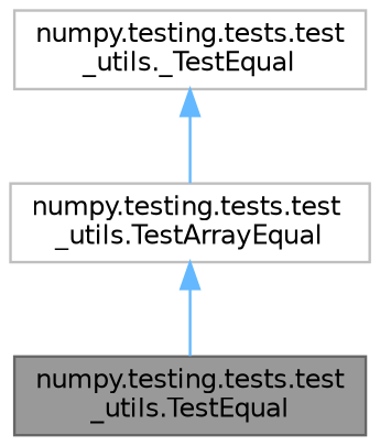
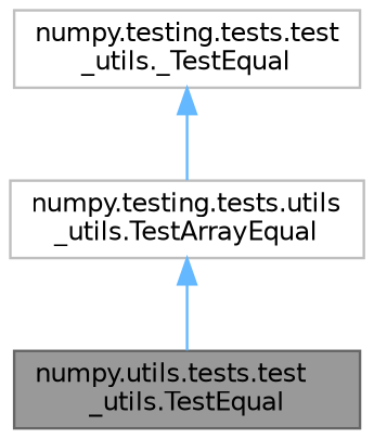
  digraph {
    node [color=grey75 fillcolor=white fontname=Helvetica fontsize=10 shape=box style=filled]
    edge [color=steelblue1 dir=back fontname=Helvetica fontsize=10 labelfontname=Helvetica labelfontsize=10 style=solid]
-   n1 [color=gray40 fillcolor=grey60 fontcolor=black height=0.2 label="numpy.testing.tests.test\l_utils.TestEqual" width=0.4]
-   n2 [height=0.2 label="numpy.testing.tests.test\l_utils.TestArrayEqual" width=0.4]
+   n1 [color=gray40 fillcolor=grey60 fontcolor=black height=0.2 label="numpy.utils.tests.test\l_utils.TestEqual" width=0.4]
+   n2 [height=0.2 label="numpy.testing.tests.utils\l_utils.TestArrayEqual" width=0.4]
    n3 [height=0.2 label="numpy.testing.tests.test\l_utils._TestEqual" width=0.4]
    n2 -> n1
    n3 -> n2
  }
